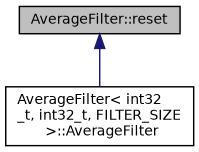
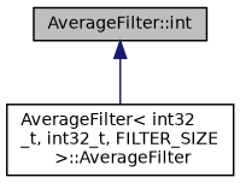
  digraph {
    rankdir=TB
    node [color=black fontname=Helvetica fontsize=10 shape=record style=filled]
-   n1 [fillcolor=grey75 fontcolor=black height=0.2 label="AverageFilter::reset" width=0.4]
+   n1 [fillcolor=grey75 fontcolor=black height=0.2 label="AverageFilter::int" width=0.4]
    n2 [fillcolor=white height=0.2 label="AverageFilter\< int32\l_t, int32_t, FILTER_SIZE\l \>::AverageFilter" width=0.4]
    n1 -> n2 [color=midnightblue dir=back fontname=Helvetica fontsize=10 labelfontname=Helvetica labelfontsize=10 style=solid]
  }
